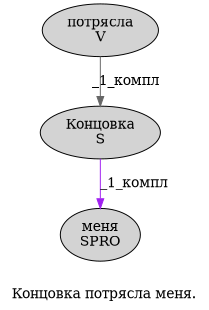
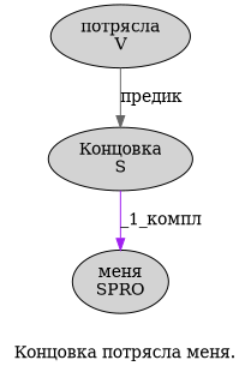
  digraph {
    label="Концовка потрясла меня."
    node [fillcolor=lightgray penwidth=1 shape=ellipse style=filled]
    edge [arrowhead=normal]
    n1 [label="Концовка\nS"]
    n2 [label="меня\nSPRO"]
    n3 [label="потрясла\nV"]
    n1 -> n2 [color=purple label="_1_компл"]
-   n3 -> n1 [color=gray40 label="_1_компл"]
+   n3 -> n1 [color=gray40 label="предик"]
  }
